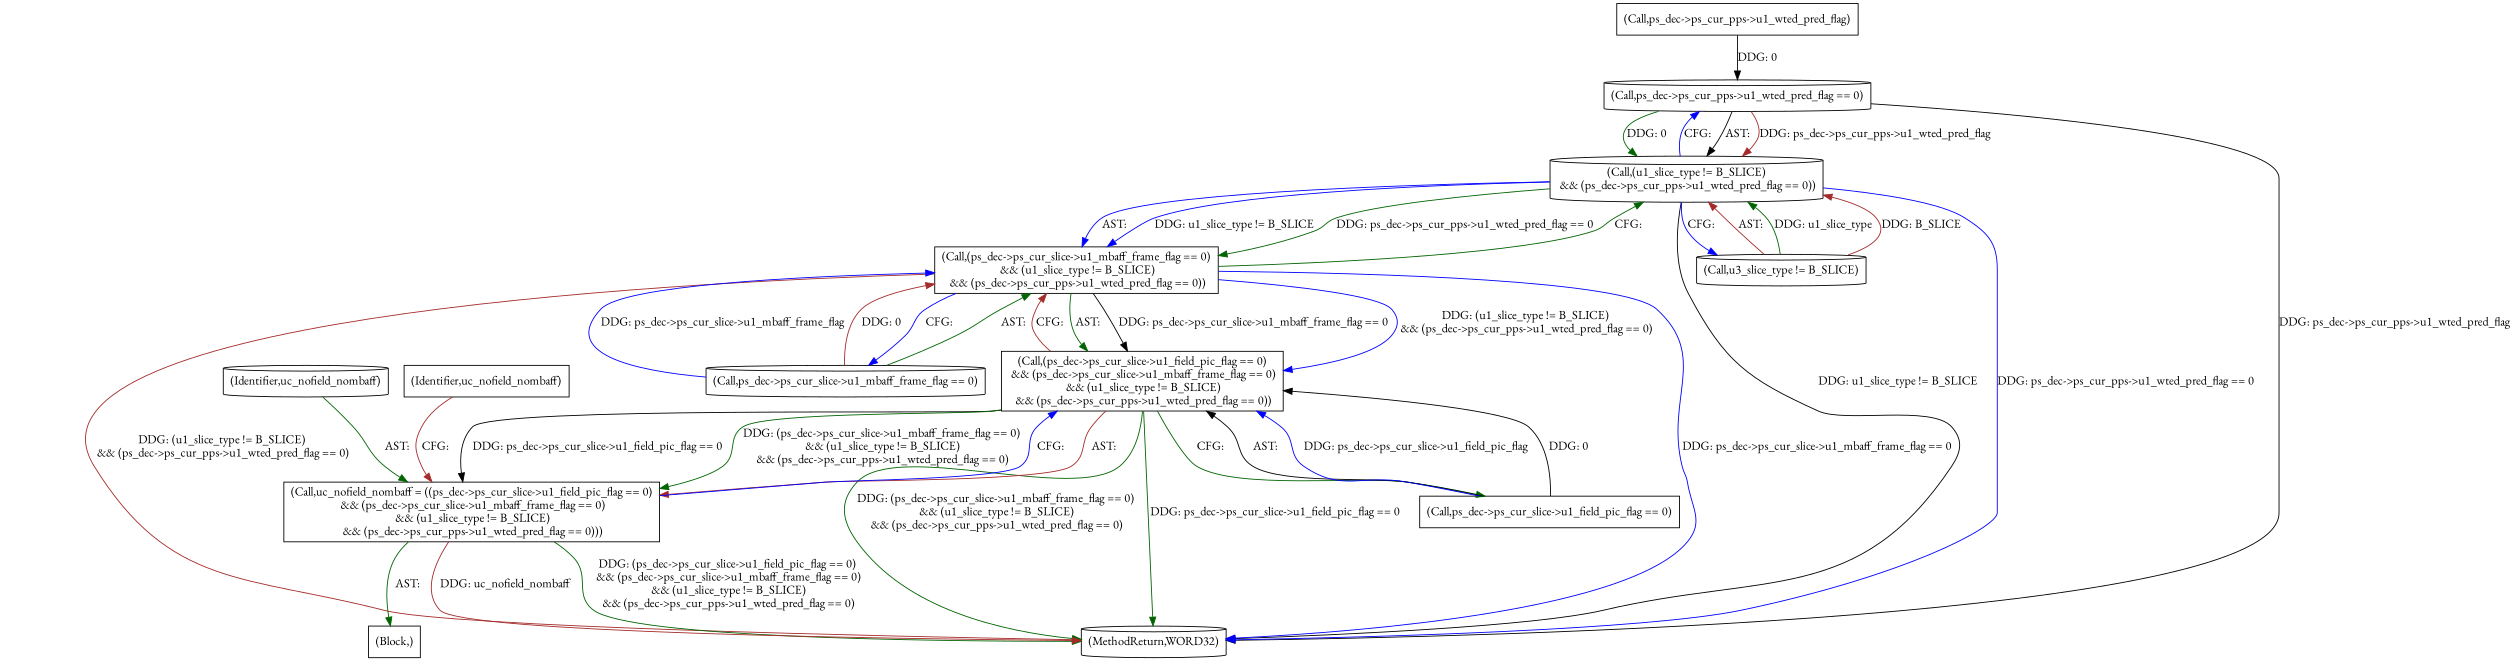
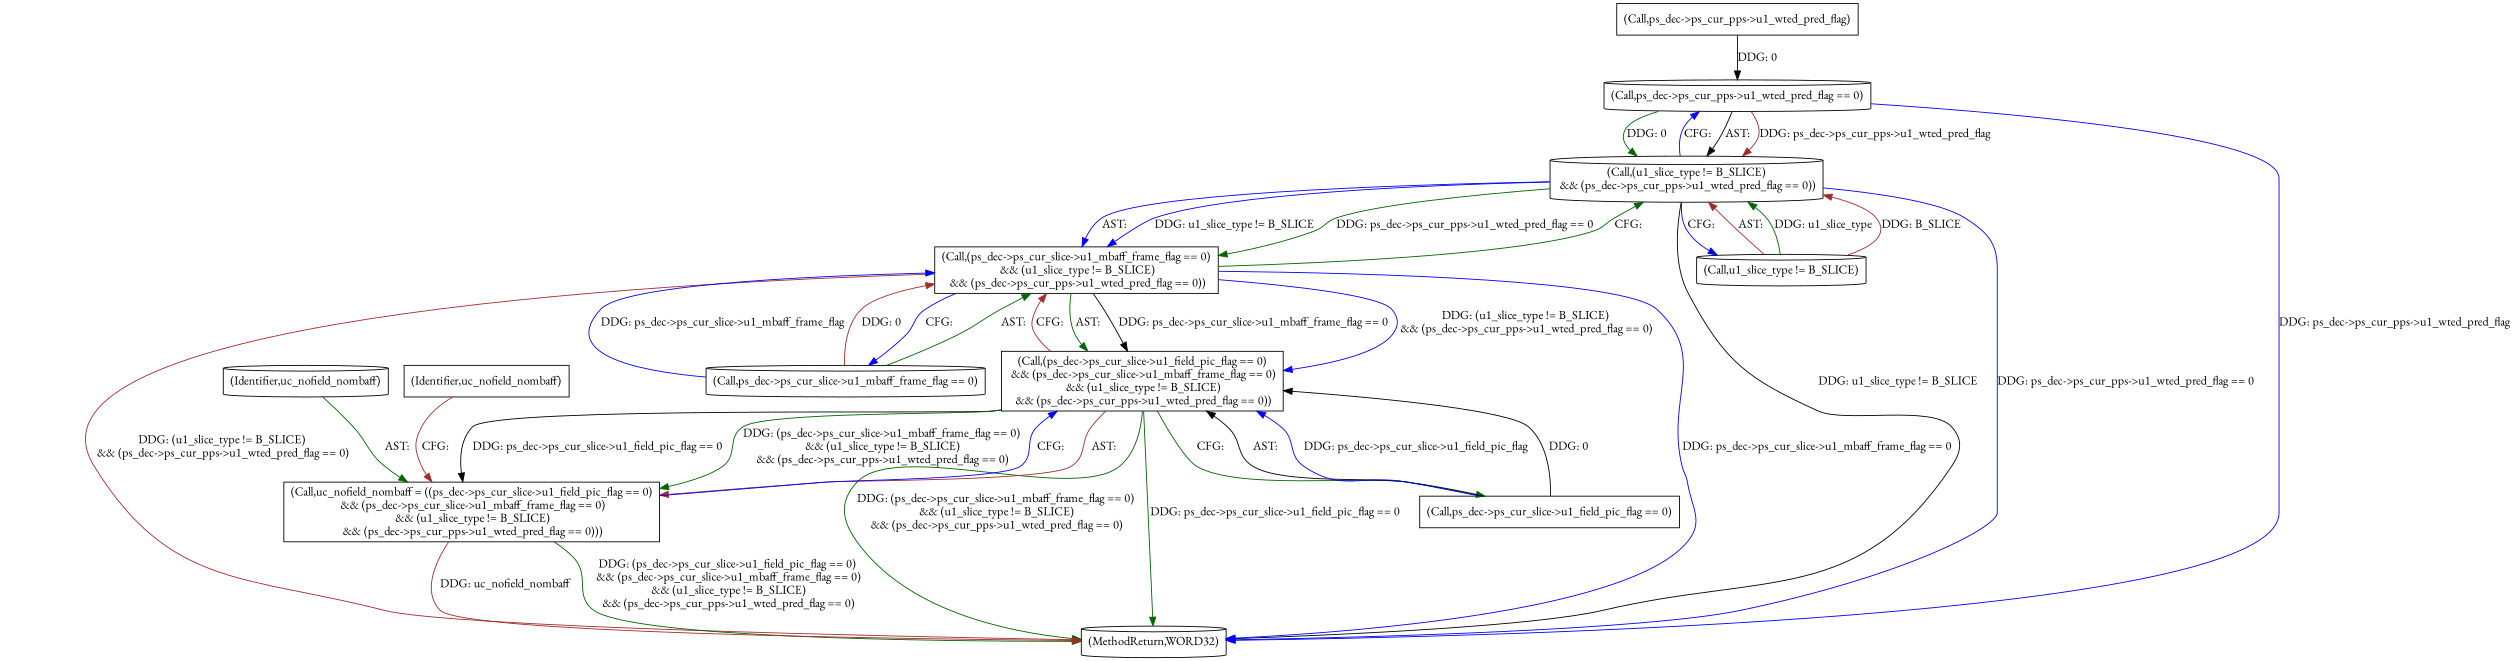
  digraph {
    fontname="EB Garamond"
    node [fontname="EB Garamond" shape=box]
    edge [color=darkgreen fontname="EB Garamond"]
    n1 [label="(Call,ps_dec->ps_cur_pps->u1_wted_pred_flag == 0)" shape=cylinder]
    n2 [label="(Call,(u1_slice_type != B_SLICE)\n && (ps_dec->ps_cur_pps->u1_wted_pred_flag == 0))" shape=cylinder]
    n3 [label="(MethodReturn,WORD32)" shape=cylinder]
    n4 [label="(Call,(ps_dec->ps_cur_slice->u1_mbaff_frame_flag == 0)\n && (u1_slice_type != B_SLICE)\n && (ps_dec->ps_cur_pps->u1_wted_pred_flag == 0))"]
-   n5 [label="(Call,u3_slice_type != B_SLICE)" shape=cylinder]
+   n5 [label="(Call,u1_slice_type != B_SLICE)" shape=cylinder]
    n6 [label="(Call,(ps_dec->ps_cur_slice->u1_field_pic_flag == 0)\n && (ps_dec->ps_cur_slice->u1_mbaff_frame_flag == 0)\n && (u1_slice_type != B_SLICE)\n && (ps_dec->ps_cur_pps->u1_wted_pred_flag == 0))"]
    n7 [label="(Call,ps_dec->ps_cur_slice->u1_mbaff_frame_flag == 0)" shape=cylinder]
    n8 [label="(Call,uc_nofield_nombaff = ((ps_dec->ps_cur_slice->u1_field_pic_flag == 0)\n && (ps_dec->ps_cur_slice->u1_mbaff_frame_flag == 0)\n && (u1_slice_type != B_SLICE)\n && (ps_dec->ps_cur_pps->u1_wted_pred_flag == 0)))"]
    n9 [label="(Call,ps_dec->ps_cur_slice->u1_field_pic_flag == 0)"]
-   n10 [label="(Block,)"]
    n11 [label="(Identifier,uc_nofield_nombaff)" shape=cylinder]
    n12 [label="(Identifier,uc_nofield_nombaff)"]
    n13 [label="(Call,ps_dec->ps_cur_pps->u1_wted_pred_flag)"]
    n1 -> n2 [color=black label="AST: "]
    n1 -> n2 [color=brown label="DDG: ps_dec->ps_cur_pps->u1_wted_pred_flag"]
    n1 -> n2 [label="DDG: 0"]
-   n1 -> n3 [color=black label="DDG: ps_dec->ps_cur_pps->u1_wted_pred_flag"]
+   n1 -> n3 [color=blue label="DDG: ps_dec->ps_cur_pps->u1_wted_pred_flag"]
    n2 -> n1 [color=blue label="CFG: "]
    n2 -> n3 [color=black label="DDG: u1_slice_type != B_SLICE"]
    n2 -> n3 [color=blue label="DDG: ps_dec->ps_cur_pps->u1_wted_pred_flag == 0"]
    n2 -> n4 [color=blue label="AST: "]
    n2 -> n4 [color=blue label="DDG: u1_slice_type != B_SLICE"]
    n2 -> n4 [label="DDG: ps_dec->ps_cur_pps->u1_wted_pred_flag == 0"]
    n2 -> n5 [color=blue label="CFG: "]
    n4 -> n2 [label="CFG: "]
    n4 -> n3 [color=blue label="DDG: ps_dec->ps_cur_slice->u1_mbaff_frame_flag == 0"]
    n4 -> n3 [color=brown label="DDG: (u1_slice_type != B_SLICE)\n && (ps_dec->ps_cur_pps->u1_wted_pred_flag == 0)"]
    n4 -> n6 [label="AST: "]
    n4 -> n6 [color=black label="DDG: ps_dec->ps_cur_slice->u1_mbaff_frame_flag == 0"]
    n4 -> n6 [color=blue label="DDG: (u1_slice_type != B_SLICE)\n && (ps_dec->ps_cur_pps->u1_wted_pred_flag == 0)"]
    n4 -> n7 [color=blue label="CFG: "]
    n5 -> n2 [color=brown label="AST: "]
    n5 -> n2 [label="DDG: u1_slice_type"]
    n5 -> n2 [color=brown label="DDG: B_SLICE"]
    n6 -> n3 [label="DDG: (ps_dec->ps_cur_slice->u1_mbaff_frame_flag == 0)\n && (u1_slice_type != B_SLICE)\n && (ps_dec->ps_cur_pps->u1_wted_pred_flag == 0)"]
    n6 -> n3 [label="DDG: ps_dec->ps_cur_slice->u1_field_pic_flag == 0"]
    n6 -> n4 [color=brown label="CFG: "]
    n6 -> n8 [color=brown label="AST: "]
    n6 -> n8 [color=black label="DDG: ps_dec->ps_cur_slice->u1_field_pic_flag == 0"]
    n6 -> n8 [label="DDG: (ps_dec->ps_cur_slice->u1_mbaff_frame_flag == 0)\n && (u1_slice_type != B_SLICE)\n && (ps_dec->ps_cur_pps->u1_wted_pred_flag == 0)"]
    n6 -> n9 [label="CFG: "]
    n7 -> n4 [label="AST: "]
    n7 -> n4 [color=blue label="DDG: ps_dec->ps_cur_slice->u1_mbaff_frame_flag"]
    n7 -> n4 [color=brown label="DDG: 0"]
    n8 -> n3 [label="DDG: (ps_dec->ps_cur_slice->u1_field_pic_flag == 0)\n && (ps_dec->ps_cur_slice->u1_mbaff_frame_flag == 0)\n && (u1_slice_type != B_SLICE)\n && (ps_dec->ps_cur_pps->u1_wted_pred_flag == 0)"]
    n8 -> n3 [color=brown label="DDG: uc_nofield_nombaff"]
    n8 -> n6 [color=blue label="CFG: "]
-   n8 -> n10 [label="AST: "]
    n9 -> n6 [color=black label="AST: "]
    n9 -> n6 [color=blue label="DDG: ps_dec->ps_cur_slice->u1_field_pic_flag"]
    n9 -> n6 [color=black label="DDG: 0"]
    n11 -> n8 [label="AST: "]
    n12 -> n8 [color=brown label="CFG: "]
    n13 -> n1 [color=black label="DDG: 0"]
  }
